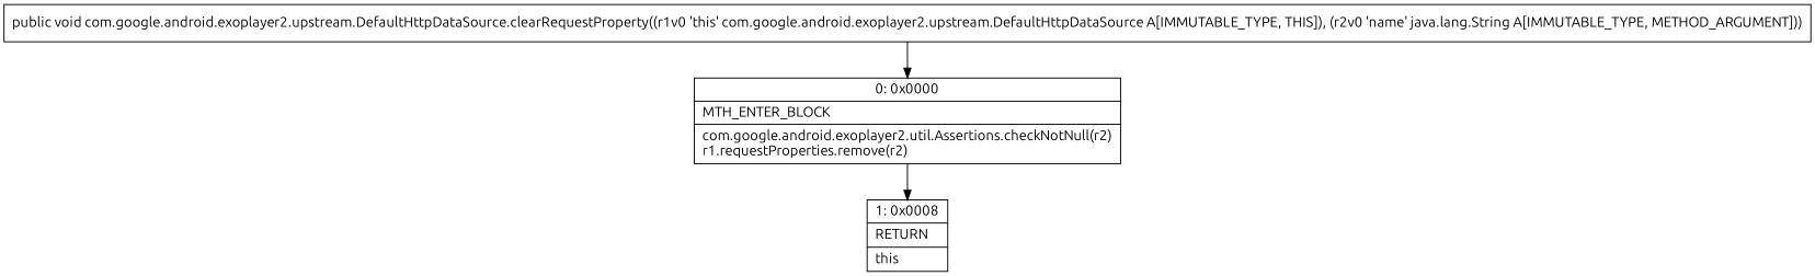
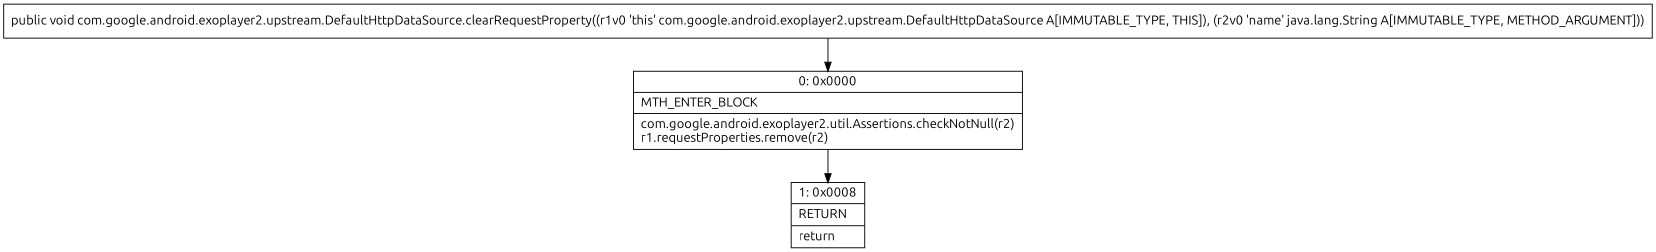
  digraph {
    fontname=Ubuntu
    node [shape=record fontname=Ubuntu]
    edge [fontname=Ubuntu]
    n1 [label="{0\:\ 0x0000|MTH_ENTER_BLOCK\l|com.google.android.exoplayer2.util.Assertions.checkNotNull(r2)\lr1.requestProperties.remove(r2)\l}"]
-   n2 [label="{1\:\ 0x0008|RETURN\l|this\l}"]
+   n2 [label="{1\:\ 0x0008|RETURN\l|return\l}"]
    n3 [label="{public void com.google.android.exoplayer2.upstream.DefaultHttpDataSource.clearRequestProperty((r1v0 'this' com.google.android.exoplayer2.upstream.DefaultHttpDataSource A[IMMUTABLE_TYPE, THIS]), (r2v0 'name' java.lang.String A[IMMUTABLE_TYPE, METHOD_ARGUMENT])) }"]
    n1 -> n2
    n3 -> n1
  }
